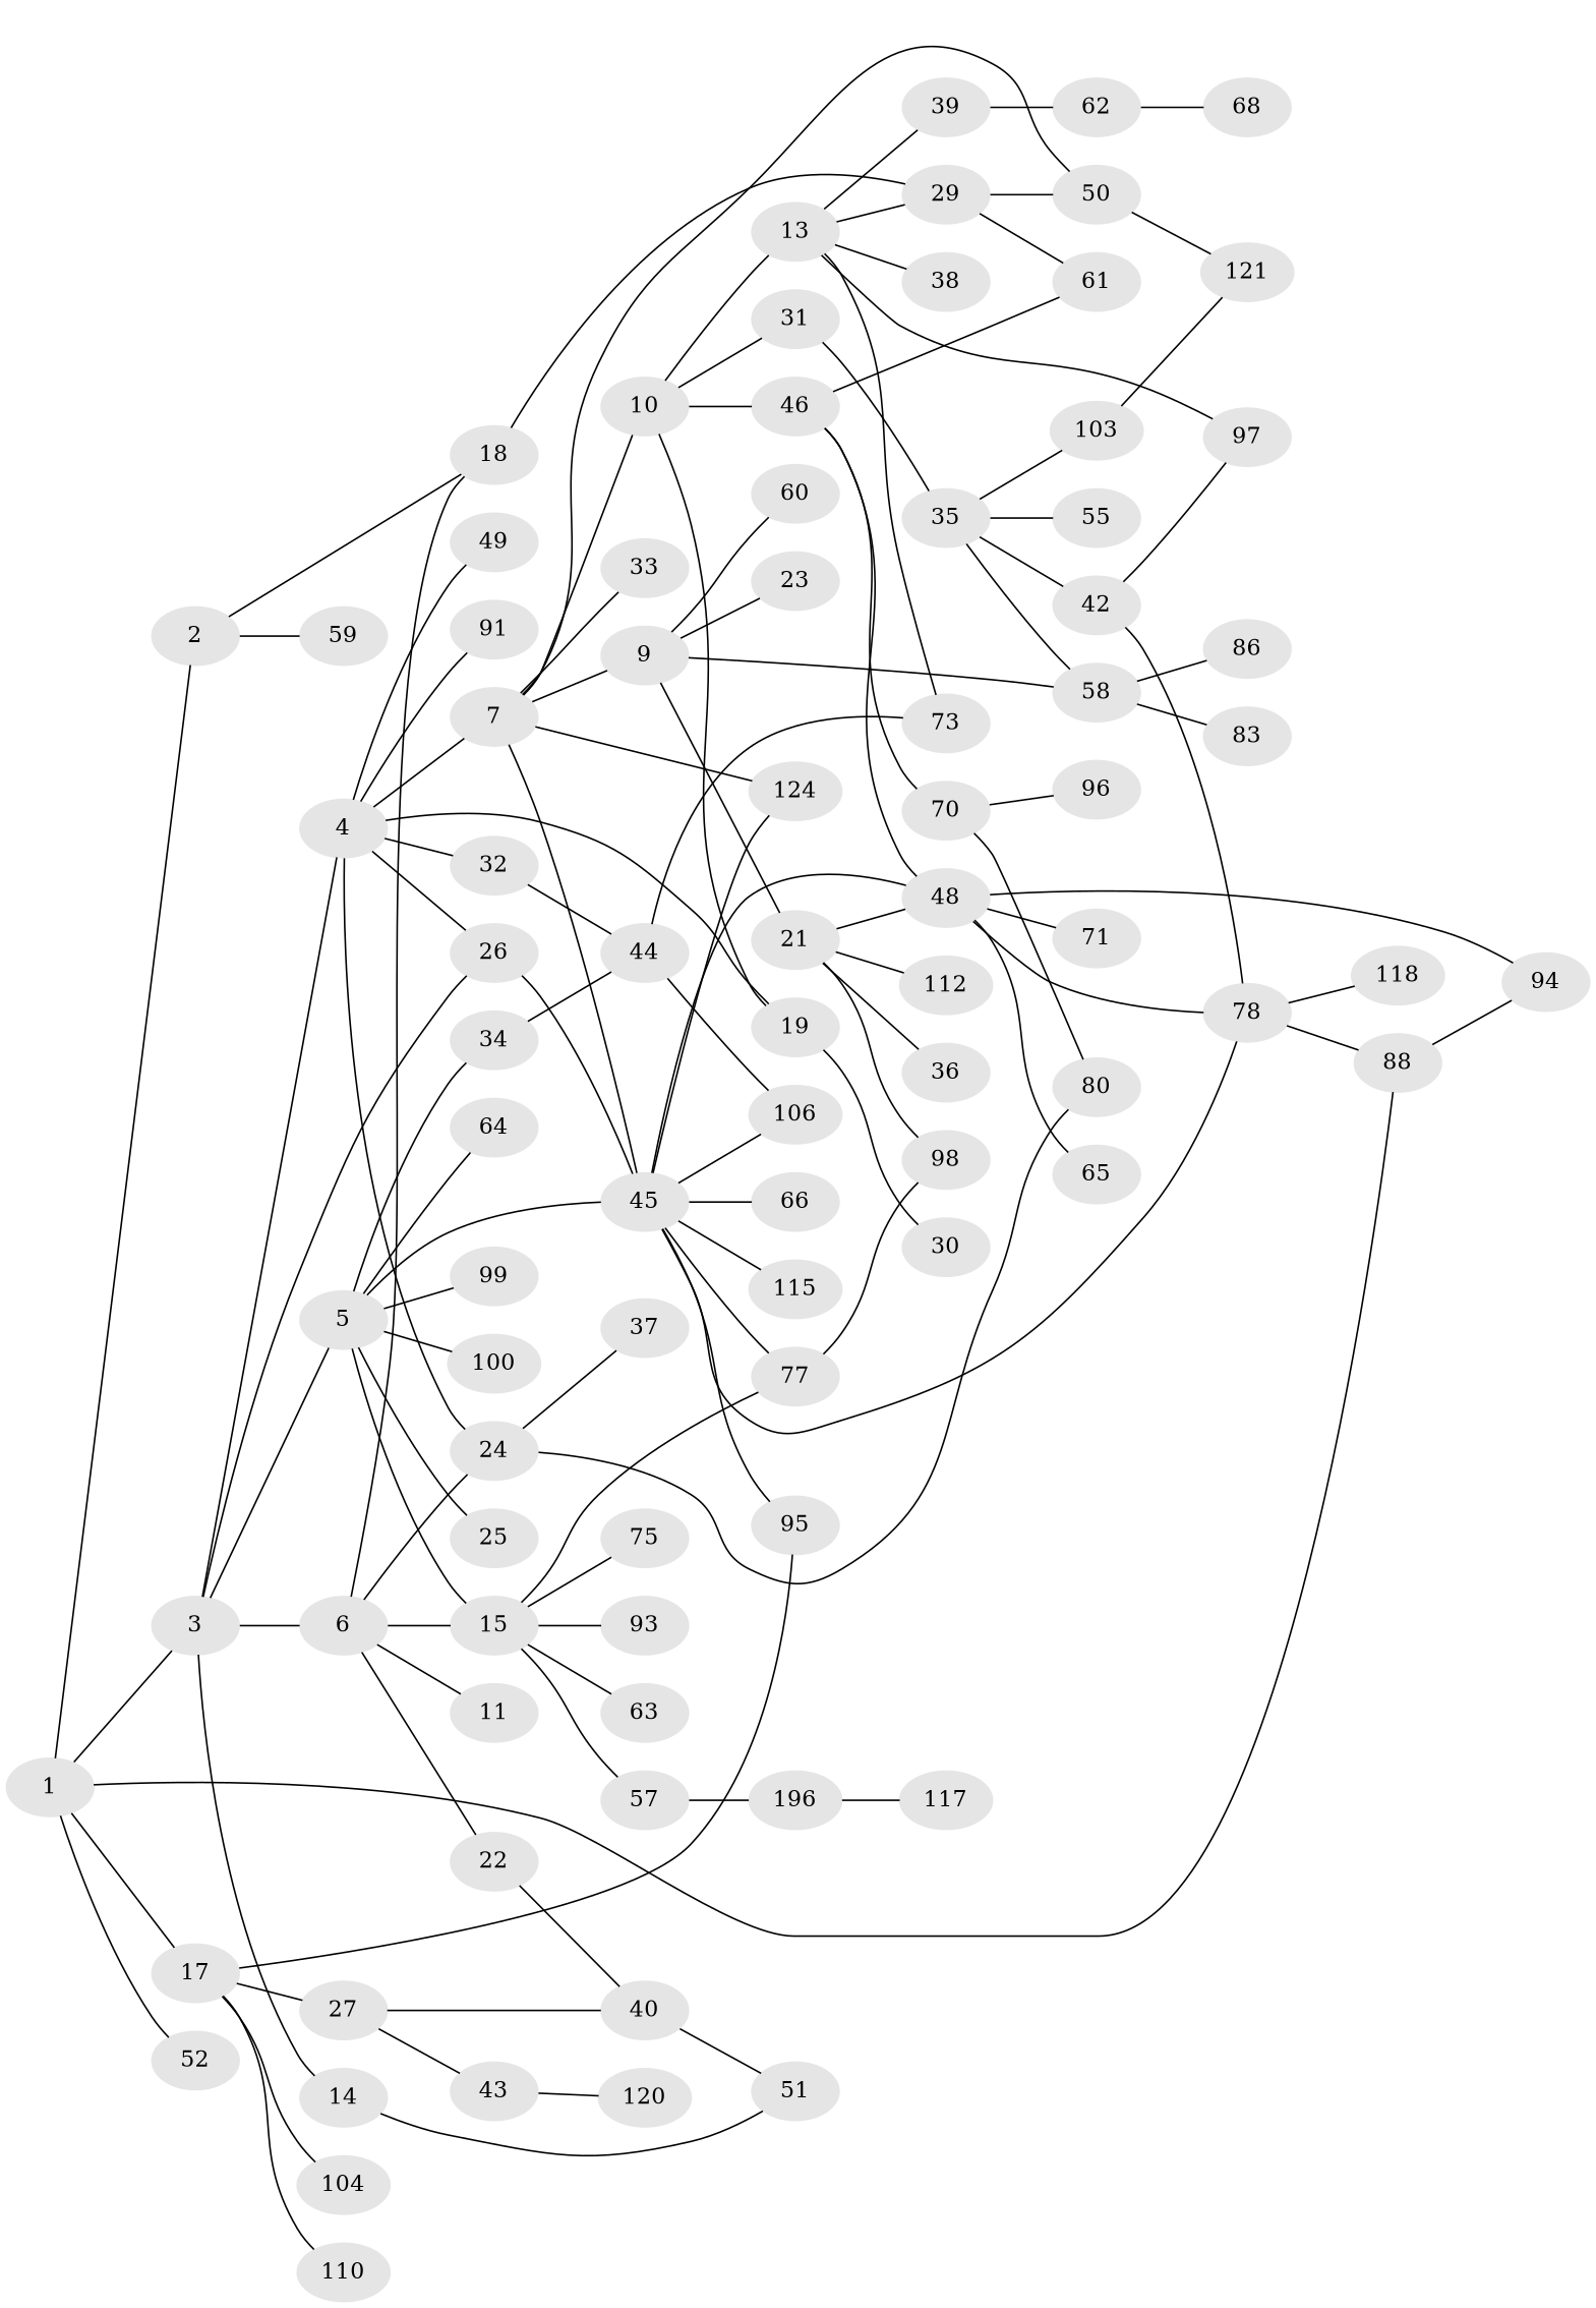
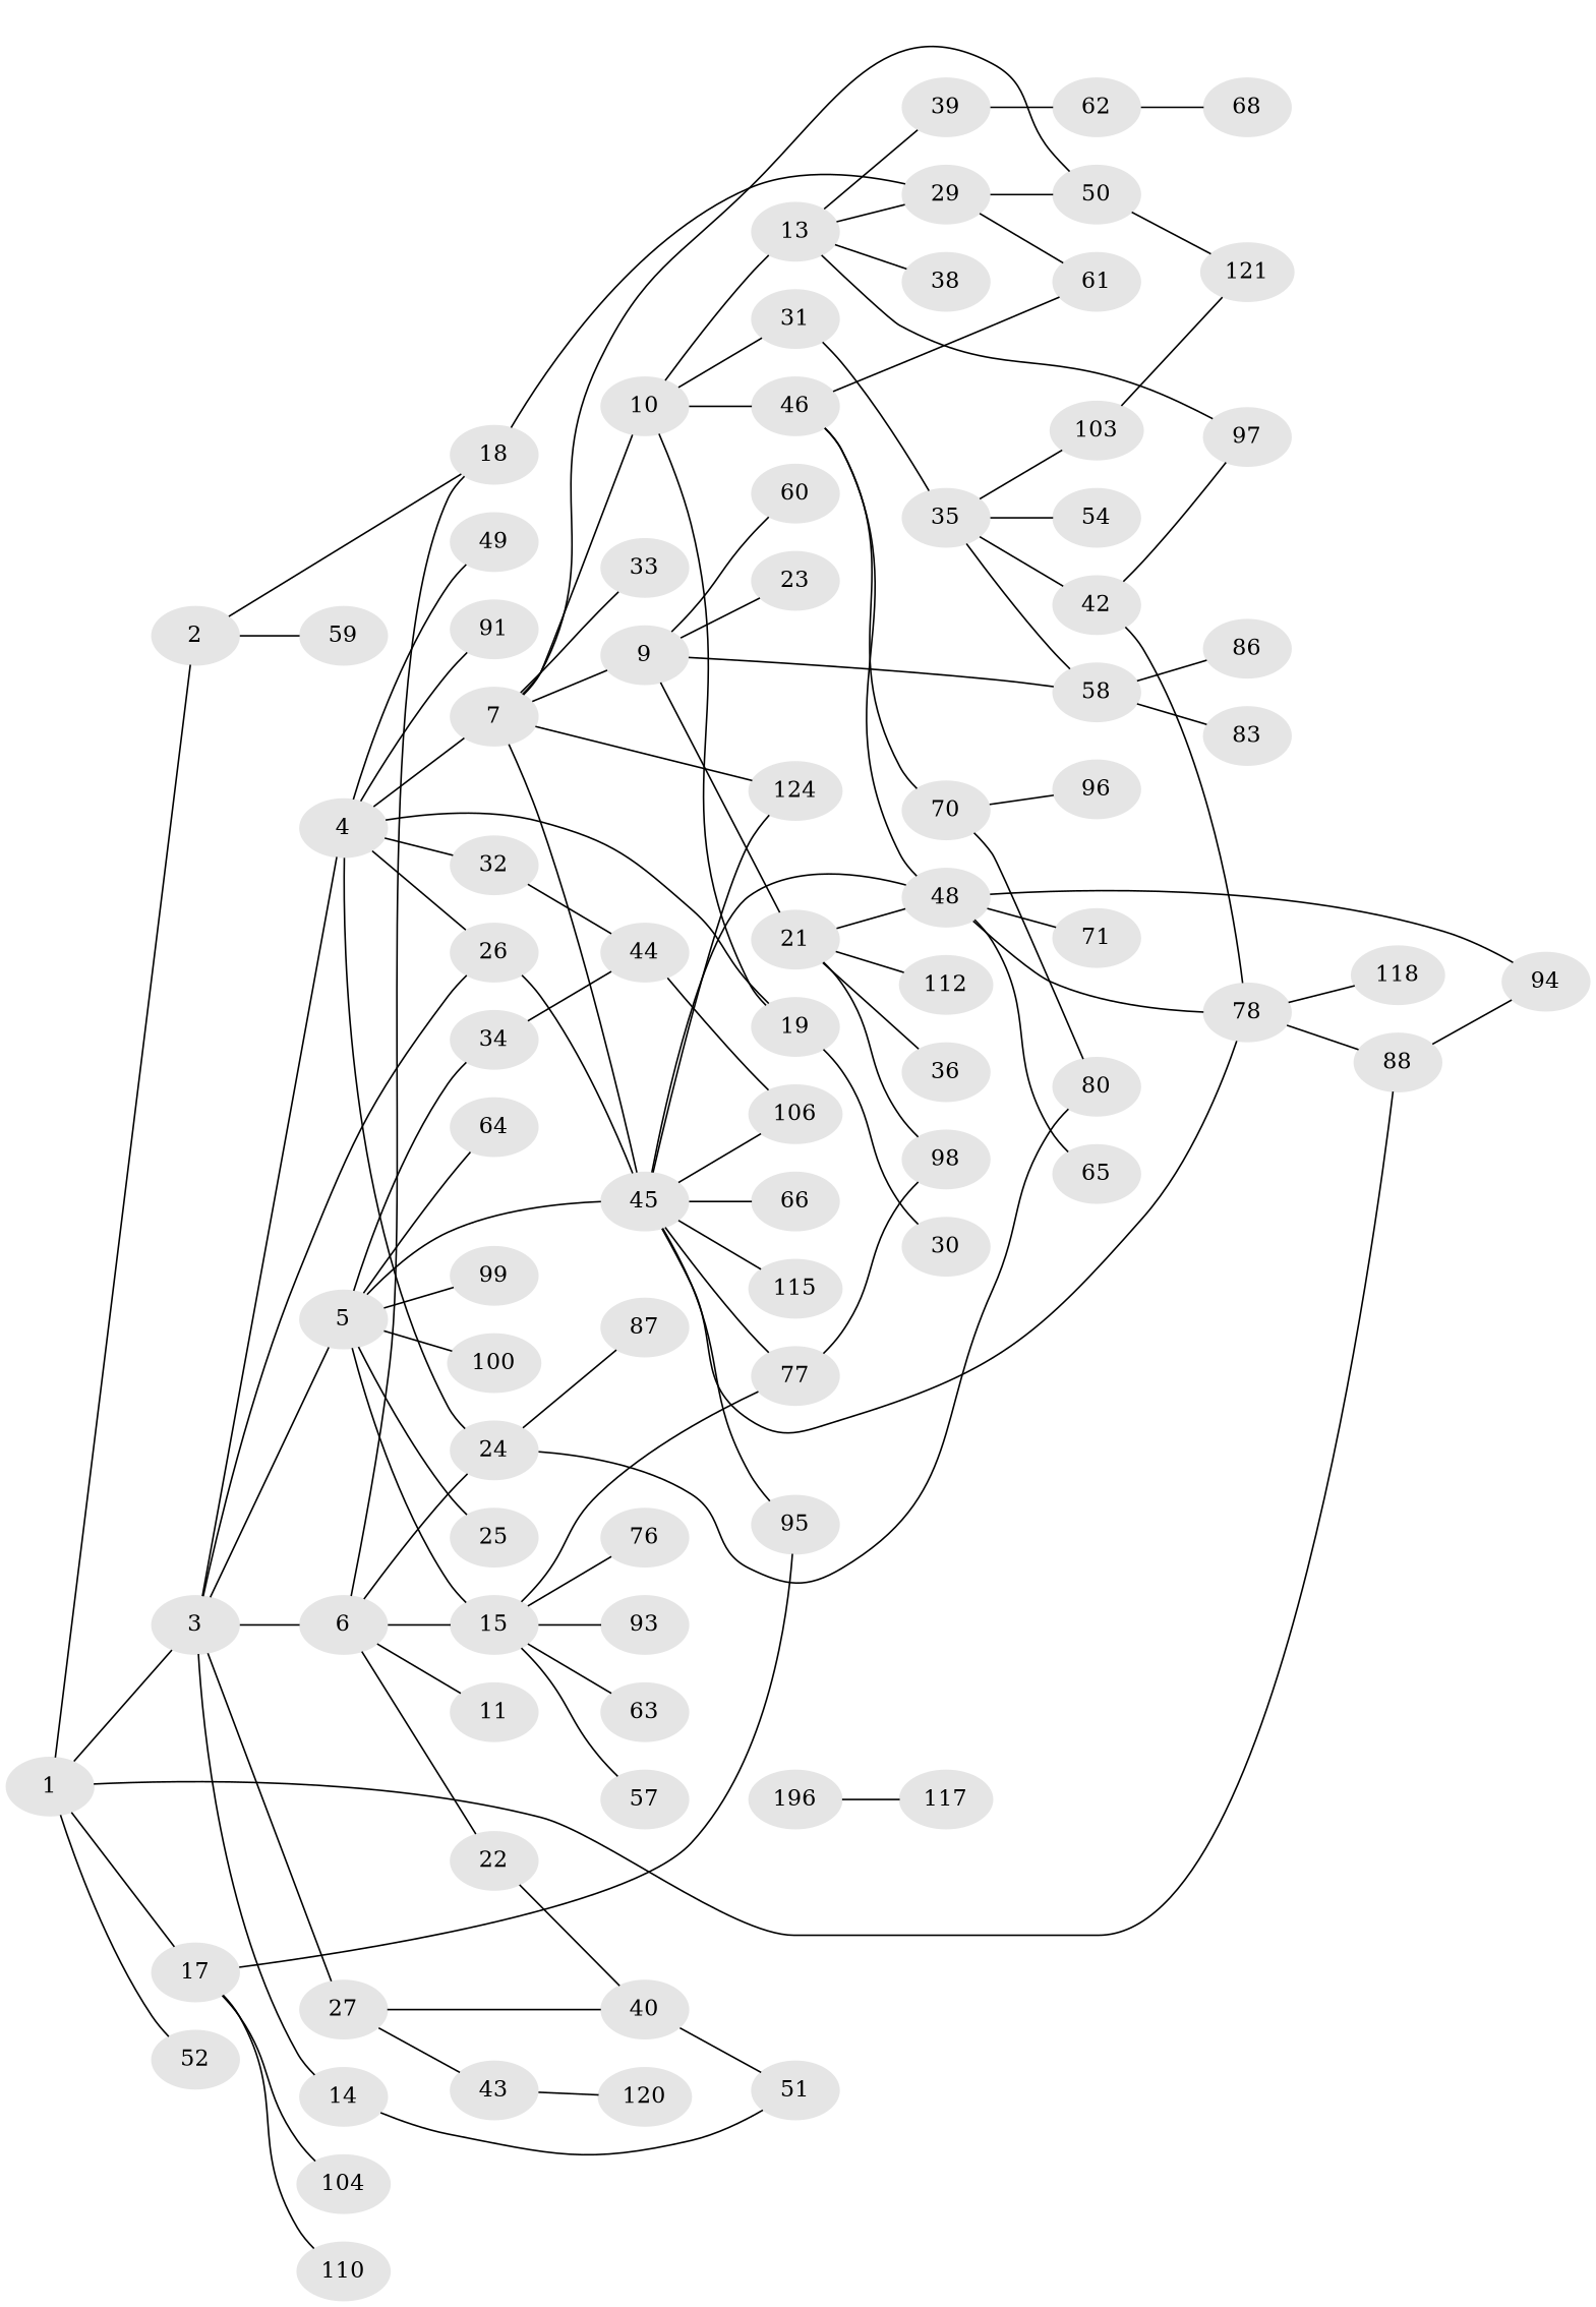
  graph {
    fontname="DejaVu Serif"
    rankdir=LR
    node [color=gray90 fontname="DejaVu Serif" style=filled]
    edge [fontname="DejaVu Serif"]
    1 [super="+126"]
    2
    3
    17 [super="+84"]
    52
    88 [super="+122"]
    18 [super="+105"]
    59
    4 [super="+53"]
    5 [super="+12"]
    6 [super="+20"]
    14 [super="+87"]
    n13 [label=26 super="+74"]
    27 [super="+28"]
    95
    104
    110
    94 [super="+123"]
    29
    7 [super="+8"]
    19 [super="+85"]
    24 [super="+47"]
    32 [super="+79"]
    49
    91
    15 [super="+56"]
    25 [super="+101"]
    34
    45 [super="+67"]
    64
    99
    100 [super="+109"]
    11
    22 [super="+114"]
    51 [super="+55"]
    40 [super="+128"]
    43
    9 [super="+26"]
    10 [super="+102"]
    33
    50 [super="+90"]
    124
    30
-   37
+   37 [label=87]
    80
    44
    57
    63
-   76 [label=75]
+   76
    77 [super="+107"]
    93
    48 [super="+89"]
    106
    78 [super="+92"]
    66
    115
    23
    21 [super="+82"]
    58 [super="+69"]
    60
    13 [super="+108"]
    31
    46 [super="+127"]
    121
    36
    98
    112 [super="+113"]
    83
    86
    38
    39 [super="+119"]
-   73 [super="+81"]
    97
    35 [super="+41"]
    61 [super="+72"]
    70 [super="+111"]
    62
    n78 [label=196 super="+125"]
    65
    71
    120
    42
-   54 [label=55]
+   54
    103
    68
    118
    96
    117
    1 -- 2
    1 -- 3
    1 -- 17
    1 -- 52
    1 -- 88
    2 -- 18
    2 -- 59
    3 -- 4
    3 -- 5
    3 -- 6
    3 -- 14
    3 -- n13
-   17 -- 27
+   3 -- 27
    17 -- 95
    17 -- 104
    17 -- 110
    88 -- 94
    18 -- 29
    4 -- n13
    4 -- 7
    4 -- 19
    4 -- 24
    4 -- 32
    4 -- 49
    4 -- 91
    5 -- 15
    5 -- 25
    5 -- 34
    5 -- 45
    5 -- 64
    5 -- 99
    5 -- 100
    6 -- 18
    6 -- 24
    6 -- 15
    6 -- 11
    6 -- 22
    14 -- 51
    n13 -- 45
    27 -- 40
    27 -- 43
    29 -- 50
    29 -- 61
    7 -- 45
    7 -- 9
    7 -- 10
    7 -- 33
    7 -- 50
    7 -- 124
    19 -- 30
    24 -- 37
    24 -- 80
    32 -- 44
    15 -- 57
    15 -- 63
    15 -- 76
    15 -- 77
    15 -- 93
    34 -- 44
    45 -- 95
    45 -- 124
    45 -- 77
    45 -- 48
    45 -- 106
    45 -- 78
    45 -- 66
    45 -- 115
    22 -- 40
    40 -- 51
    43 -- 120
    9 -- 23
    9 -- 21
    9 -- 58
    9 -- 60
    10 -- 19
    10 -- 13
    10 -- 31
    10 -- 46
    50 -- 121
    44 -- 106
-   44 -- 73
-   57 -- n78
    77 -- 98
    48 -- 94
    48 -- 78
    48 -- 65
    48 -- 71
    78 -- 88
    78 -- 118
    21 -- 48
    21 -- 36
    21 -- 98
    21 -- 112
    58 -- 83
    58 -- 86
    13 -- 29
    13 -- 38
    13 -- 39
-   13 -- 73
    13 -- 97
    31 -- 35
    46 -- 48
    46 -- 61
    46 -- 70
    39 -- 62
    35 -- 58
    35 -- 42
    35 -- 54
    35 -- 103
    70 -- 80
    70 -- 96
    62 -- 68
    n78 -- 117
    42 -- 78
    42 -- 97
    103 -- 121
  }
